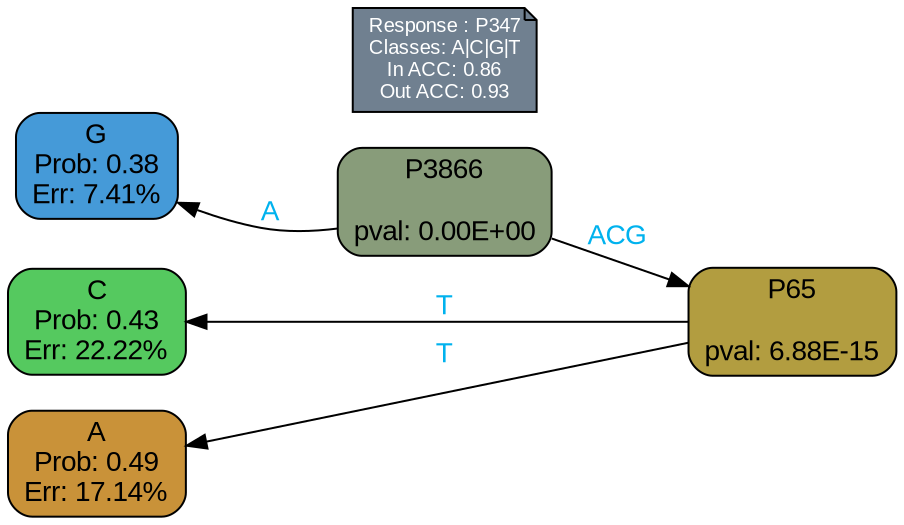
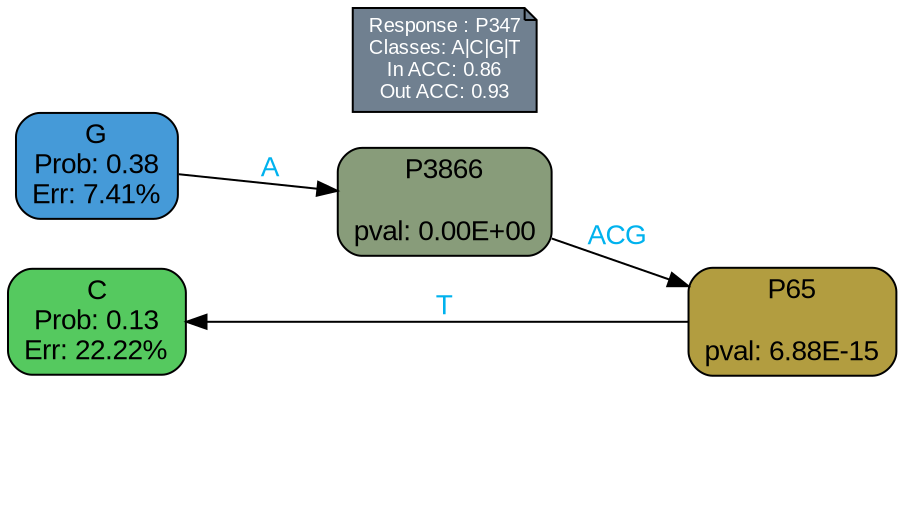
  digraph {
    fontname="Liberation Sans"
    rankdir=LR
    ranksep=equally
    splines=polylines
    node [color=black fontname="Liberation Sans" shape=box style="filled, rounded"]
    edge [fontcolor=deepskyblue2 fontname="Liberation Sans"]
    n1 [fillcolor="#459ad8" label="G\nProb: 0.38\nErr: 7.41%"]
-   n2 [fillcolor="#55c95f" label="C\nProb: 0.43\nErr: 22.22%"]
-   n3 [fillcolor="#c99239" label="A\nProb: 0.49\nErr: 17.14%"]
+   n2 [fillcolor="#55c95f" label="C\nProb: 0.13\nErr: 22.22%"]
    n4 [align=left fillcolor=slategray fontcolor=white fontsize=10 label="Response : P347\nClasses: A|C|G|T\nIn ACC: 0.86\nOut ACC: 0.93\n" shape=note style=filled]
    n5 [fillcolor="#889c7a" label="P3866\n\npval: 0.00E+00"]
    n6 [fillcolor="#b29d40" label="P65\n\npval: 6.88E-15"]
    subgraph sub_1 {
      rank=same
      n1
      n2
-     n3
    }
    subgraph sub_2 {
      rank=same
      n4
      n5
    }
-   n5 -> n1 [label=A]
+   n1 -> n5 [label=A]
    n5 -> n6 [label=ACG]
    n6 -> n2 [label=T]
-   n6 -> n3 [label=T]
  }
